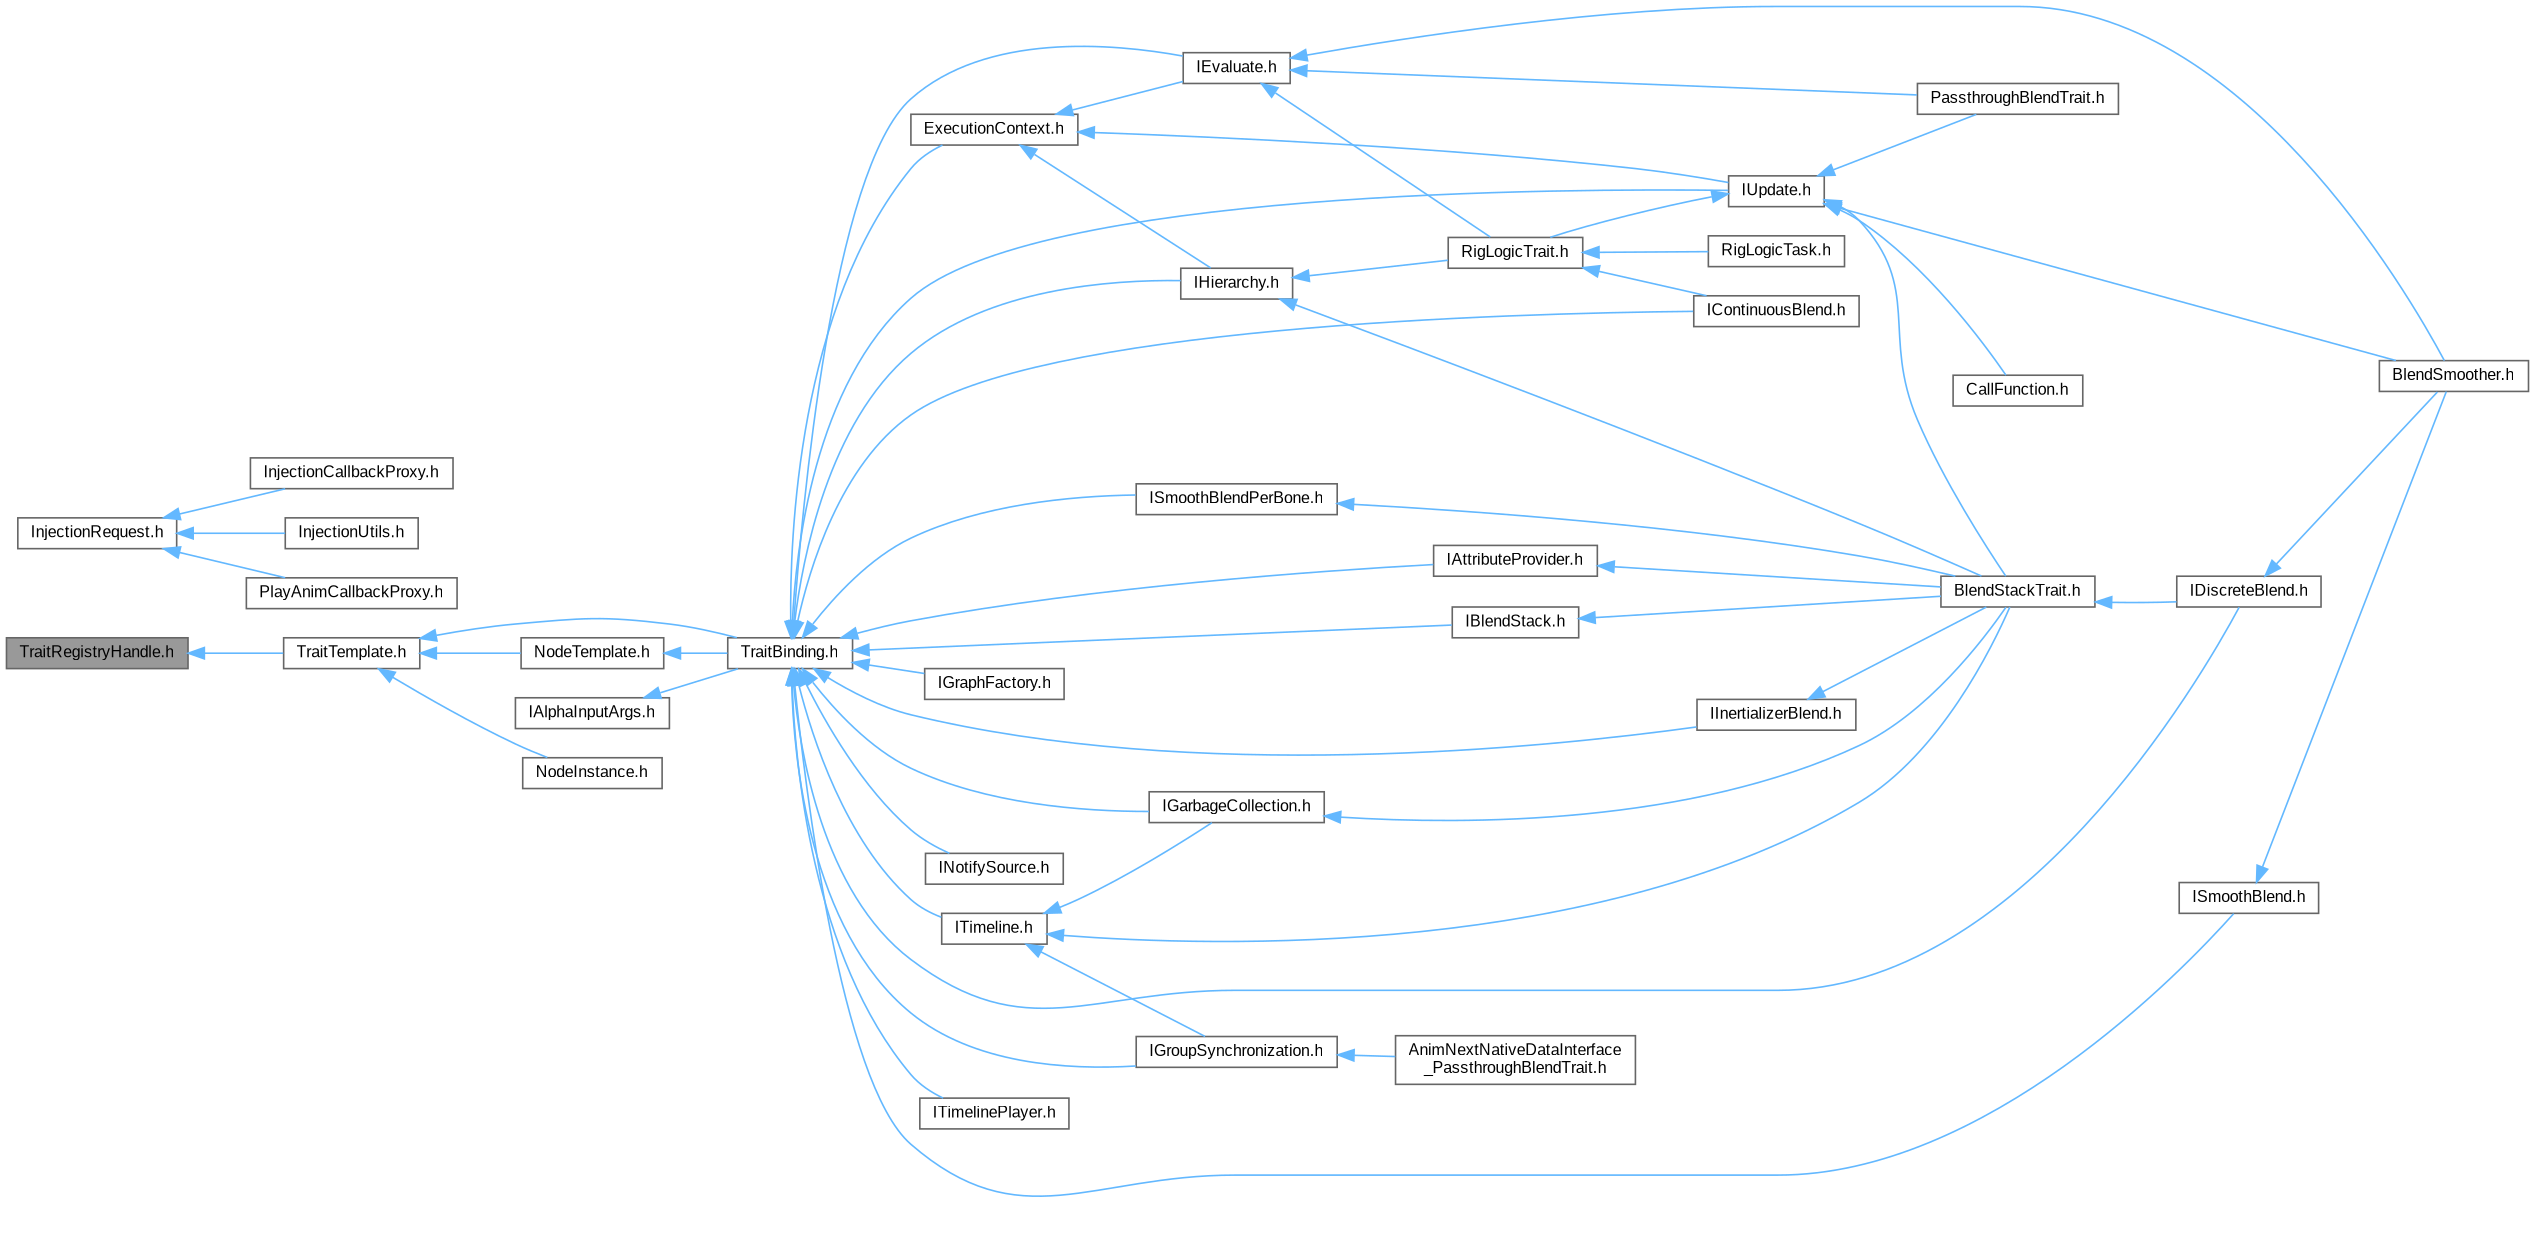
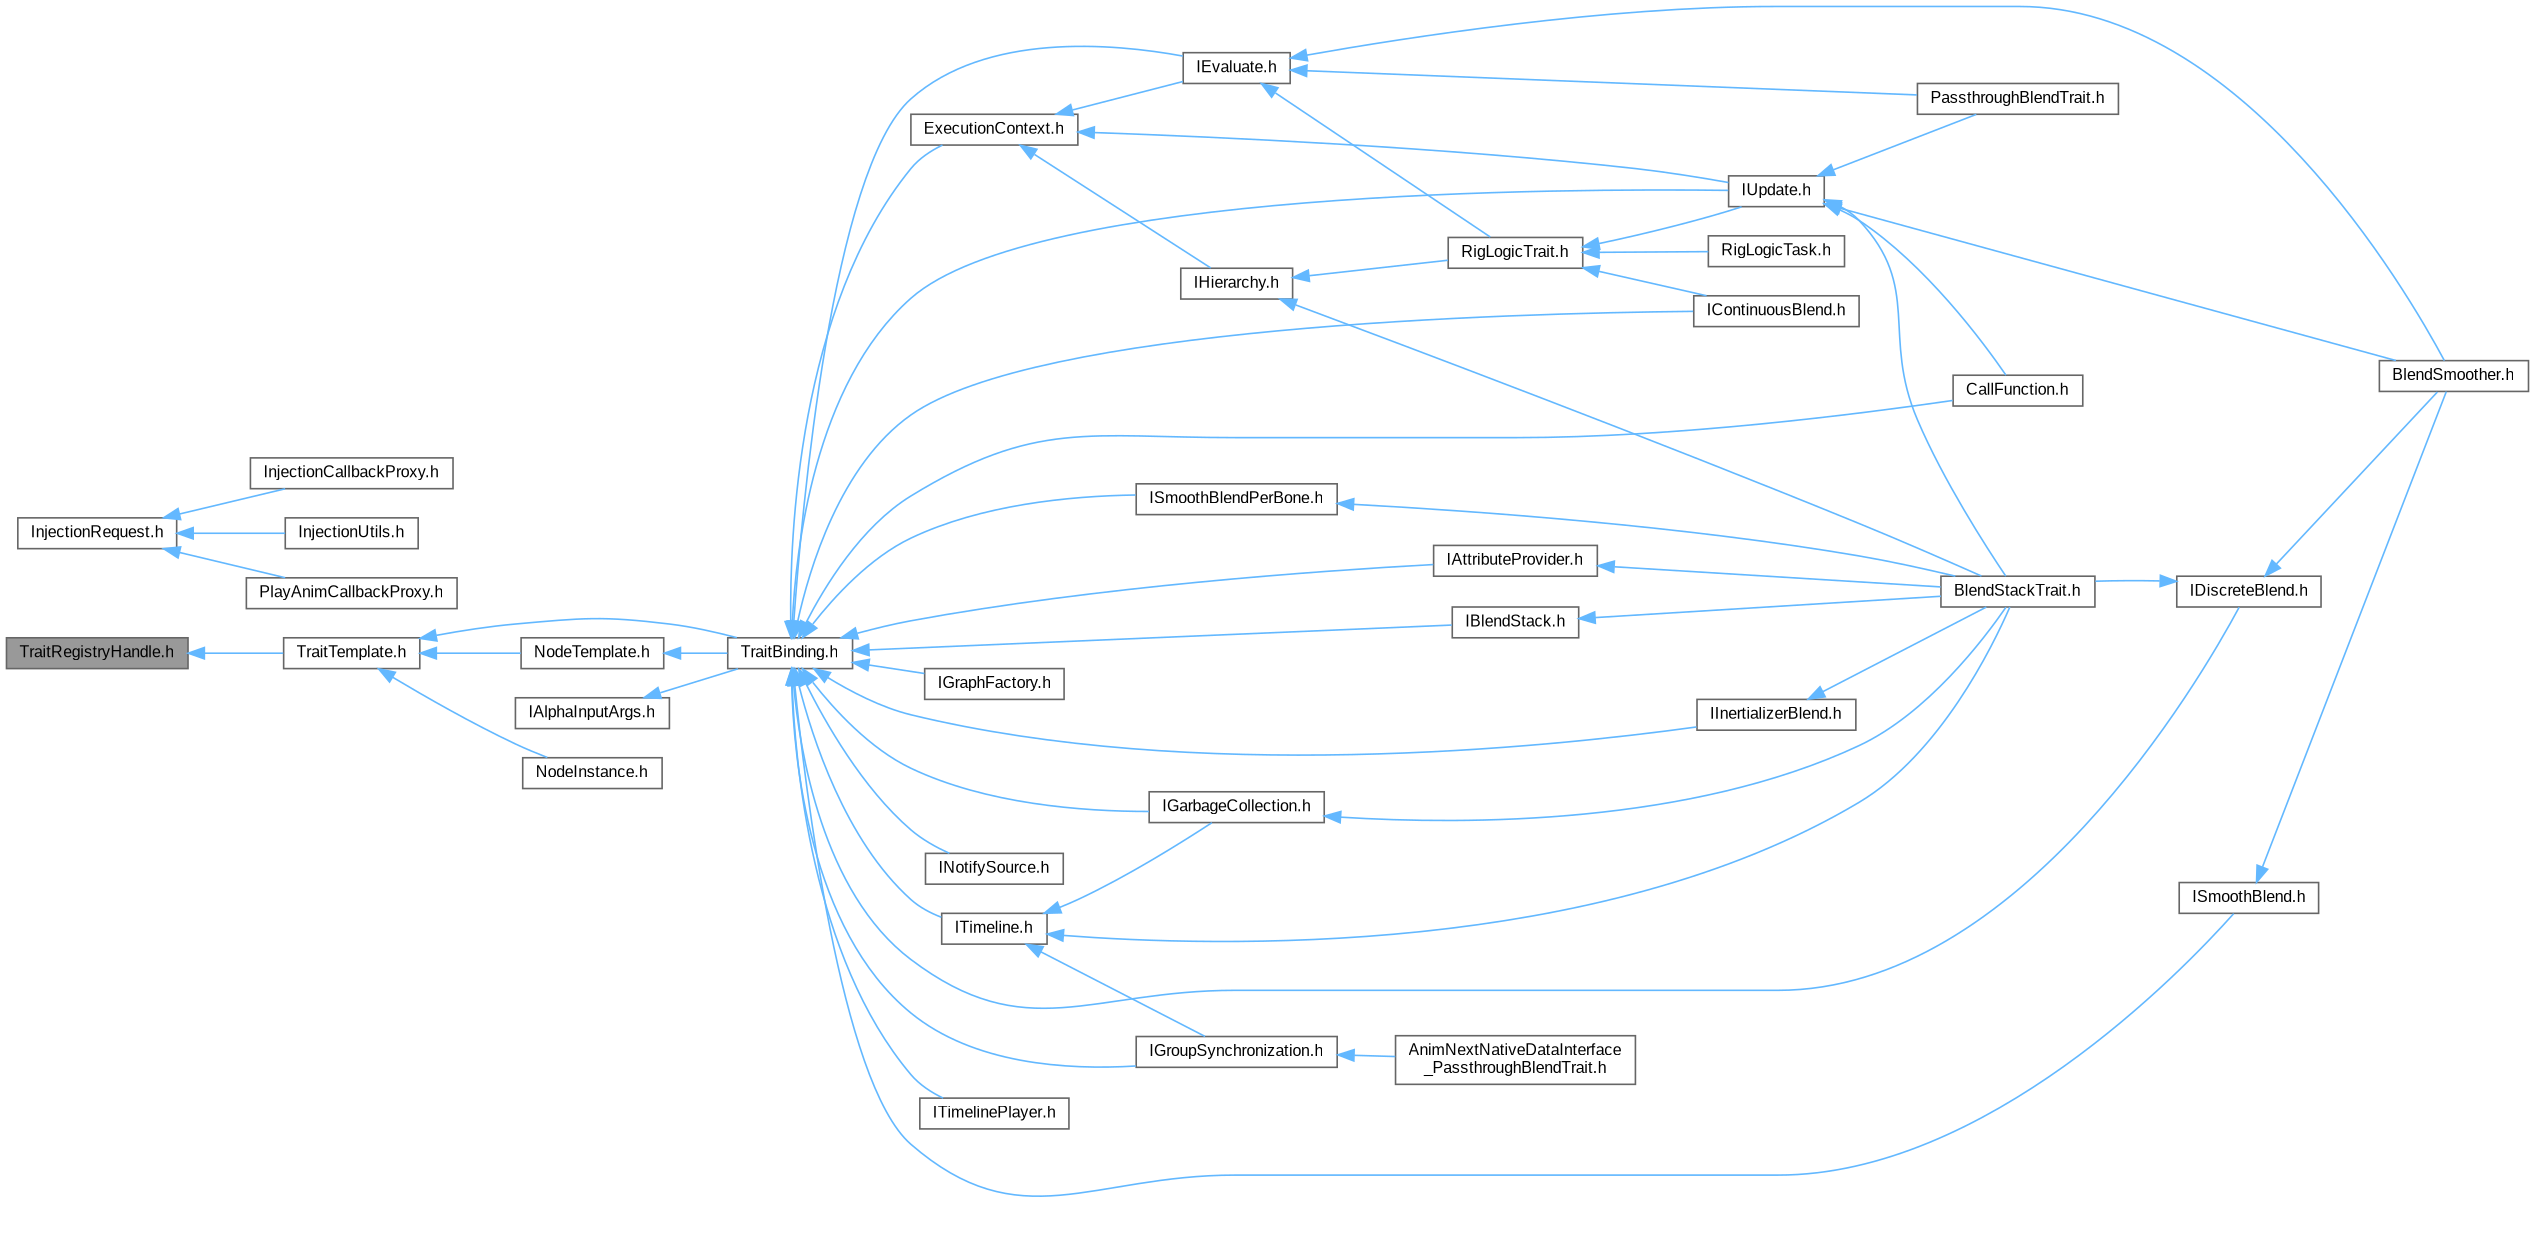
  digraph {
    fontname="Liberation Sans"
    rankdir=LR
    node [color=grey40 fillcolor=white fontname="Liberation Sans" fontsize=10 shape=box style=filled]
    edge [color=steelblue1 dir=back fontname="Liberation Sans" fontsize=10 labelfontname=Helvetica labelfontsize=10 style=solid]
    n1 [color=gray40 fillcolor=grey60 fontcolor=black height=0.2 label="TraitRegistryHandle.h" width=0.4]
    n2 [height=0.2 label="TraitTemplate.h" width=0.4]
    n3 [height=0.2 label="NodeInstance.h" width=0.4]
    n4 [height=0.2 label="NodeTemplate.h" width=0.4]
    n5 [height=0.2 label="TraitBinding.h" width=0.4]
    n6 [height=0.2 label="ExecutionContext.h" width=0.4]
    n7 [height=0.2 label="IEvaluate.h" width=0.4]
    n8 [height=0.2 label="IHierarchy.h" width=0.4]
    n9 [height=0.2 label="IUpdate.h" width=0.4]
    n10 [height=0.2 label="IAttributeProvider.h" width=0.4]
    n11 [height=0.2 label="IBlendStack.h" width=0.4]
    n12 [height=0.2 label="IContinuousBlend.h" width=0.4]
    n13 [height=0.2 label="IDiscreteBlend.h" width=0.4]
    n14 [height=0.2 label="IGarbageCollection.h" width=0.4]
    n15 [height=0.2 label="IGraphFactory.h" width=0.4]
    n16 [height=0.2 label="IGroupSynchronization.h" width=0.4]
    n17 [height=0.2 label="IInertializerBlend.h" width=0.4]
    n18 [height=0.2 label="INotifySource.h" width=0.4]
    n19 [height=0.2 label="ISmoothBlend.h" width=0.4]
    n20 [height=0.2 label="ISmoothBlendPerBone.h" width=0.4]
    n21 [height=0.2 label="ITimeline.h" width=0.4]
    n22 [height=0.2 label="ITimelinePlayer.h" width=0.4]
    n23 [height=0.2 label="BlendSmoother.h" width=0.4]
    n24 [height=0.2 label="PassthroughBlendTrait.h" width=0.4]
    n25 [height=0.2 label="RigLogicTrait.h" width=0.4]
    n26 [height=0.2 label="BlendStackTrait.h" width=0.4]
    n27 [height=0.2 label="CallFunction.h" width=0.4]
    n28 [height=0.2 label="IAlphaInputArgs.h" width=0.4]
    n29 [height=0.2 label="AnimNextNativeDataInterface\l_PassthroughBlendTrait.h" width=0.4]
    n30 [height=0.2 label="RigLogicTask.h" width=0.4]
    n31 [height=0.2 label="InjectionRequest.h" width=0.4]
    n32 [height=0.2 label="InjectionCallbackProxy.h" width=0.4]
    n33 [height=0.2 label="InjectionUtils.h" width=0.4]
    n34 [height=0.2 label="PlayAnimCallbackProxy.h" width=0.4]
    n1 -> n2
    n2 -> n3
    n2 -> n4
    n2 -> n5
    n4 -> n5
    n5 -> n6
    n5 -> n7
-   n5 -> n8
+   n5 -> n27
    n5 -> n9
    n5 -> n10
    n5 -> n11
    n5 -> n12
    n5 -> n13
    n5 -> n14
    n5 -> n15
    n5 -> n16
    n5 -> n17
    n5 -> n18
    n5 -> n19
    n5 -> n20
    n5 -> n21
    n5 -> n22
    n6 -> n7
    n6 -> n8
    n6 -> n9
    n7 -> n23
    n7 -> n24
    n7 -> n25
    n8 -> n25
    n8 -> n26
    n9 -> n23
    n9 -> n24
-   n9 -> n25
+   n25 -> n9
    n9 -> n26
    n9 -> n27
    n10 -> n26
    n11 -> n26
    n13 -> n23
-   n26 -> n13
+   n13 -> n26
    n14 -> n26
    n16 -> n29
    n17 -> n26
    n19 -> n23
    n20 -> n26
    n21 -> n14
    n21 -> n16
    n21 -> n26
    n25 -> n12
    n25 -> n30
    n28 -> n5
    n31 -> n32
    n31 -> n33
    n31 -> n34
  }
